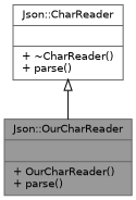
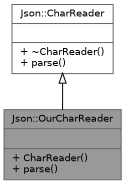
  digraph {
    node [color=gray40 fontname=Helvetica fontsize=10 shape=record style=filled]
-   n1 [fillcolor=grey60 fontcolor=black height=0.2 label="{Json::OurCharReader\n||+ OurCharReader()\l+ parse()\l}" width=0.4]
+   n1 [fillcolor=grey60 fontcolor=black height=0.2 label="{Json::OurCharReader\n||+ CharReader()\l+ parse()\l}" width=0.4]
    n2 [fillcolor=white height=0.2 label="{Json::CharReader\n||+ ~CharReader()\l+ parse()\l}" width=0.4]
    n2 -> n1 [arrowtail=onormal color=black dir=back fontname=Helvetica fontsize=10 labelfontname=Helvetica labelfontsize=10 style=solid]
  }
